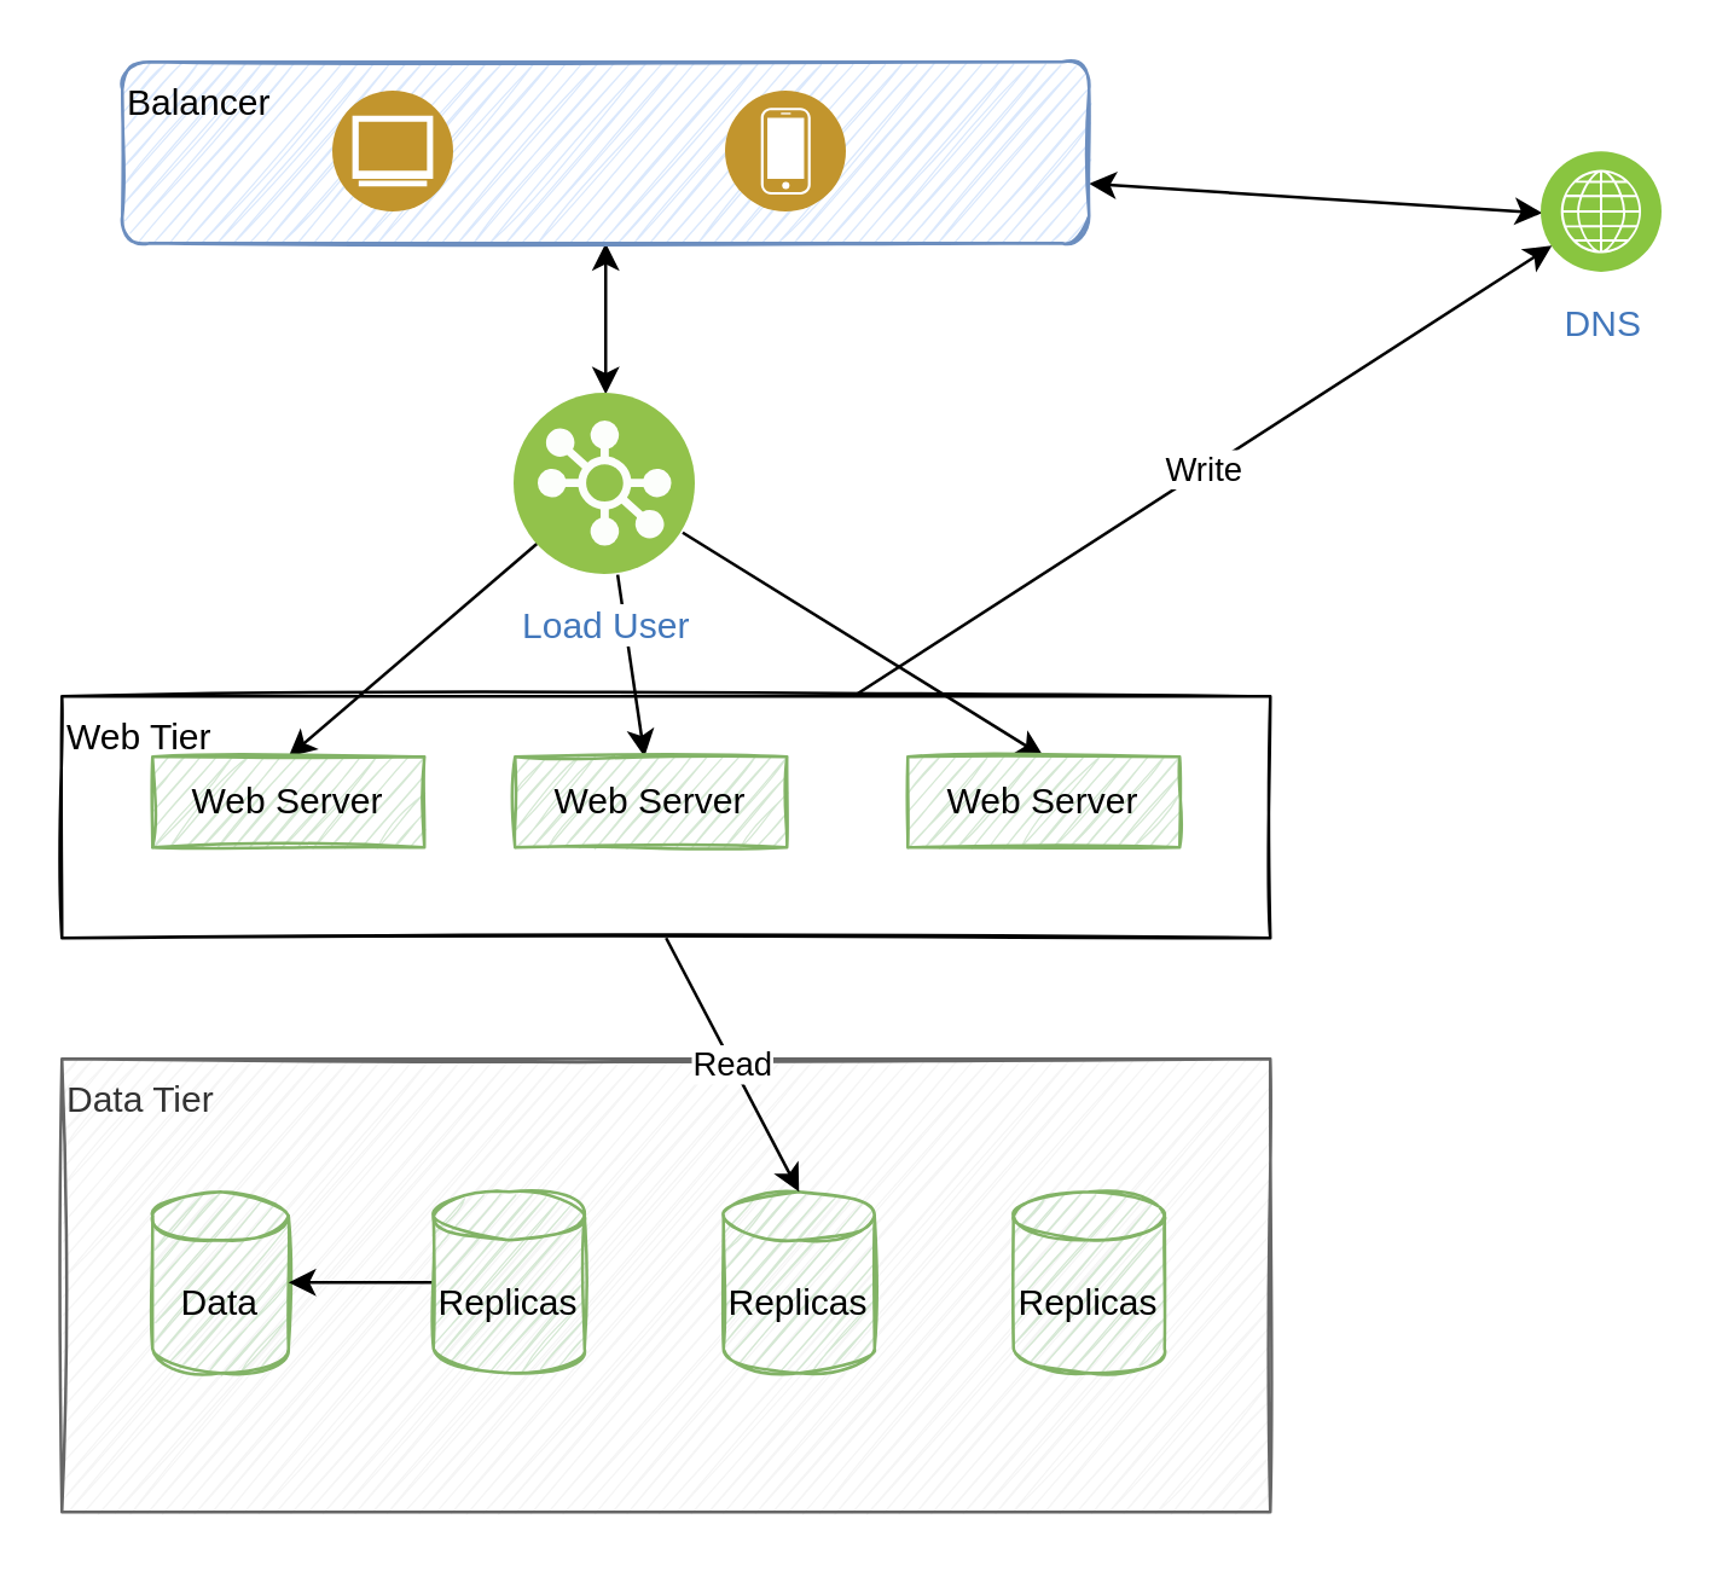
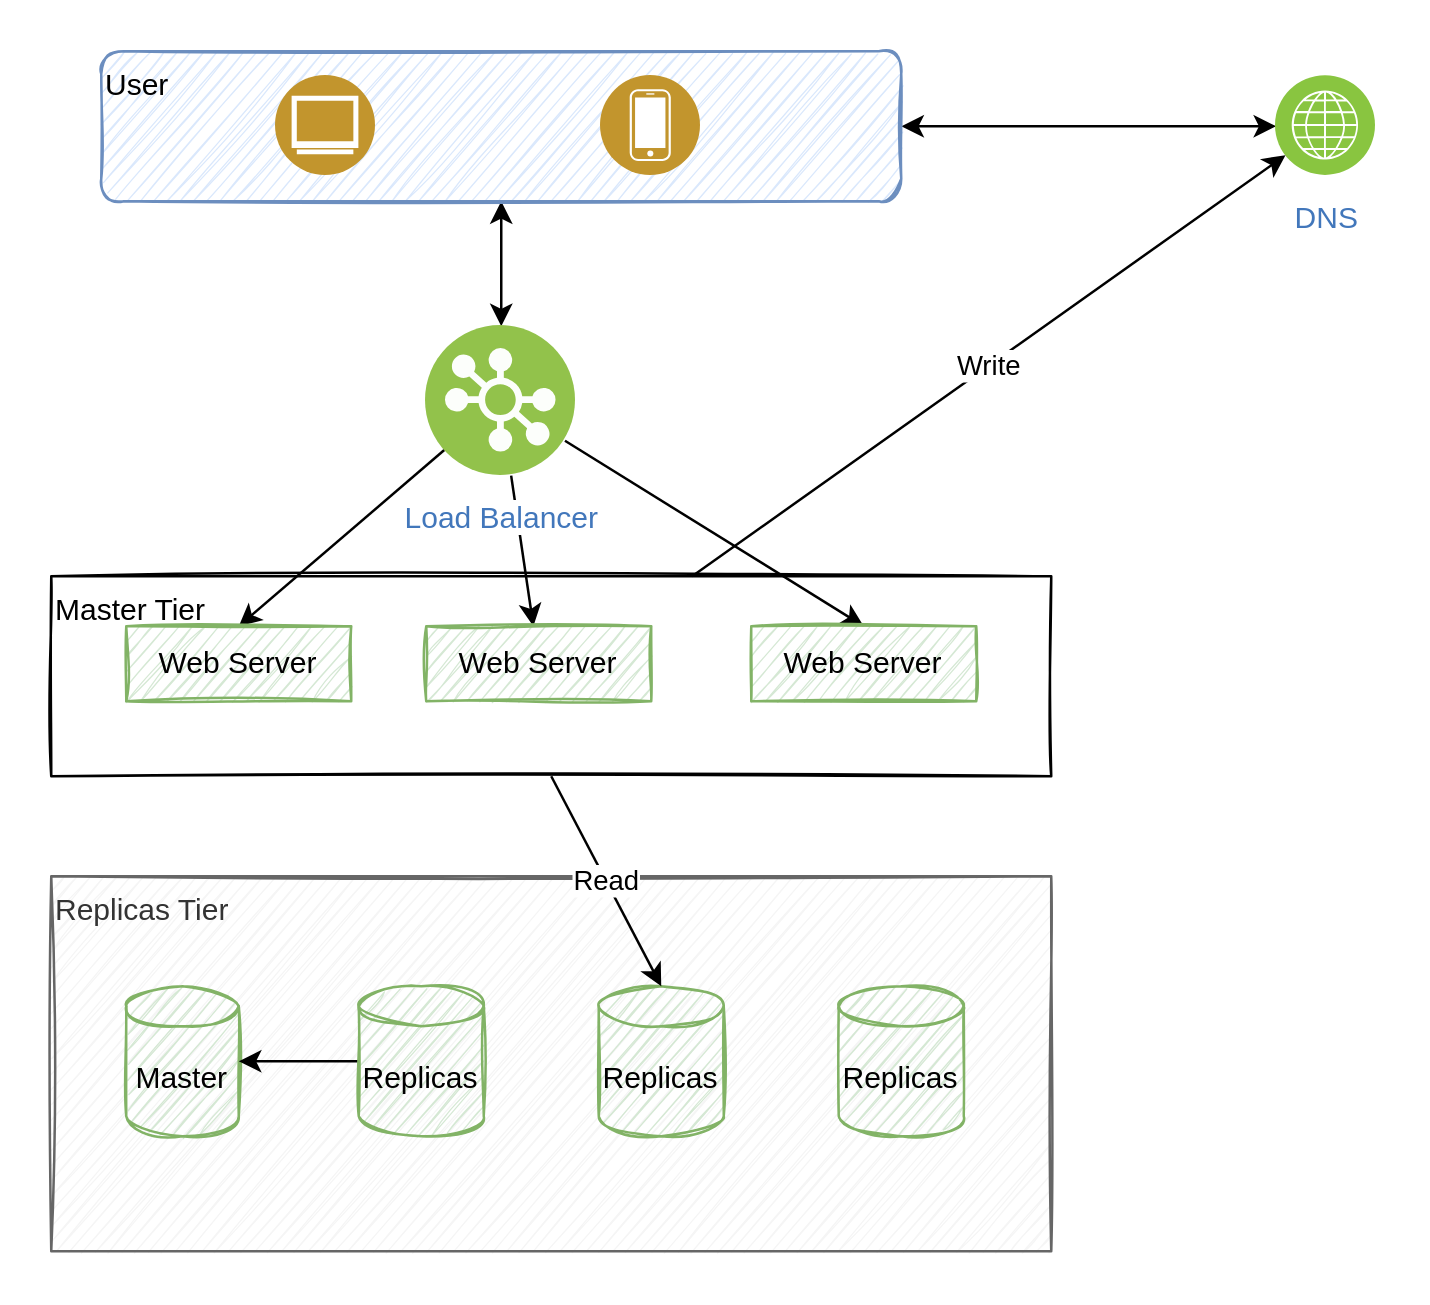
  <mxCell id="0" />
  <mxCell id="1" parent="0" />
- <mxCell id="2" value="Web Tier" style="rounded=0;whiteSpace=wrap;html=1;sketch=1;align=left;verticalAlign=top;" vertex="1" parent="1"><mxGeometry x="20" y="230" width="400" height="80" as="geometry" /></mxCell>
+ <mxCell id="2" value="Master Tier" style="rounded=0;whiteSpace=wrap;html=1;sketch=1;align=left;verticalAlign=top;" vertex="1" parent="1"><mxGeometry x="20" y="230" width="400" height="80" as="geometry" /></mxCell>
  <mxCell id="3" style="edgeStyle=none;html=1;entryX=0;entryY=0.5;entryDx=0;entryDy=0;startArrow=classic;startFill=1;" edge="1" parent="1" source="5" target="12"><mxGeometry relative="1" as="geometry" /></mxCell>
  <mxCell id="4" style="edgeStyle=none;html=1;entryX=0.5;entryY=0;entryDx=0;entryDy=0;startArrow=classic;startFill=1;" edge="1" parent="1" source="5" target="9"><mxGeometry relative="1" as="geometry" /></mxCell>
- <mxCell id="5" value="Balancer&amp;nbsp;" style="rounded=1;whiteSpace=wrap;html=1;align=left;fillColor=#dae8fc;strokeColor=#6c8ebf;sketch=1;verticalAlign=top;" vertex="1" parent="1"><mxGeometry x="40" y="20" width="320" height="60" as="geometry" /></mxCell>
+ <mxCell id="5" value="User&amp;nbsp;" style="rounded=1;whiteSpace=wrap;html=1;align=left;fillColor=#dae8fc;strokeColor=#6c8ebf;sketch=1;verticalAlign=top;" vertex="1" parent="1"><mxGeometry x="40" y="20" width="320" height="60" as="geometry" /></mxCell>
  <mxCell id="6" style="edgeStyle=none;html=1;entryX=0.5;entryY=0;entryDx=0;entryDy=0;startArrow=none;startFill=0;" edge="1" parent="1" source="9" target="13"><mxGeometry relative="1" as="geometry" /></mxCell>
  <mxCell id="7" style="edgeStyle=none;html=1;startArrow=none;startFill=0;" edge="1" parent="1" source="9" target="15"><mxGeometry relative="1" as="geometry" /></mxCell>
  <mxCell id="8" style="edgeStyle=none;html=1;entryX=0.5;entryY=0;entryDx=0;entryDy=0;startArrow=none;startFill=0;" edge="1" parent="1" source="9" target="14"><mxGeometry relative="1" as="geometry" /></mxCell>
- <mxCell id="9" value="Load User" style="aspect=fixed;perimeter=ellipsePerimeter;html=1;align=center;shadow=0;dashed=0;fontColor=#4277BB;labelBackgroundColor=#ffffff;fontSize=12;spacingTop=3;image;image=img/lib/ibm/vpc/LoadBalancerPool.svg;sketch=1;" vertex="1" parent="1"><mxGeometry x="170" y="130" width="60" height="60" as="geometry" /></mxCell>
+ <mxCell id="9" value="Load Balancer" style="aspect=fixed;perimeter=ellipsePerimeter;html=1;align=center;shadow=0;dashed=0;fontColor=#4277BB;labelBackgroundColor=#ffffff;fontSize=12;spacingTop=3;image;image=img/lib/ibm/vpc/LoadBalancerPool.svg;sketch=1;" vertex="1" parent="1"><mxGeometry x="170" y="130" width="60" height="60" as="geometry" /></mxCell>
  <mxCell id="10" value="" style="aspect=fixed;perimeter=ellipsePerimeter;html=1;align=center;shadow=0;dashed=0;fontColor=#4277BB;labelBackgroundColor=#ffffff;fontSize=12;spacingTop=3;image;image=img/lib/ibm/users/device.svg;sketch=1;" vertex="1" parent="1"><mxGeometry x="240" y="30" width="40" height="40" as="geometry" /></mxCell>
  <mxCell id="11" value="" style="aspect=fixed;perimeter=ellipsePerimeter;html=1;align=center;shadow=0;dashed=0;fontColor=#4277BB;labelBackgroundColor=#ffffff;fontSize=12;spacingTop=3;image;image=img/lib/ibm/users/browser.svg;sketch=1;" vertex="1" parent="1"><mxGeometry x="110" y="30" width="40" height="40" as="geometry" /></mxCell>
- <mxCell id="12" value="DNS" style="aspect=fixed;perimeter=ellipsePerimeter;html=1;align=center;shadow=0;dashed=0;fontColor=#4277BB;labelBackgroundColor=#ffffff;fontSize=12;spacingTop=3;image;image=img/lib/ibm/infrastructure/channels.svg;sketch=1;" vertex="1" parent="1"><mxGeometry x="510" y="50" width="40" height="40" as="geometry" /></mxCell>
+ <mxCell id="12" value="DNS" style="aspect=fixed;perimeter=ellipsePerimeter;html=1;align=center;shadow=0;dashed=0;fontColor=#4277BB;labelBackgroundColor=#ffffff;fontSize=12;spacingTop=3;image;image=img/lib/ibm/infrastructure/channels.svg;sketch=1;" vertex="1" parent="1"><mxGeometry x="510" y="30" width="40" height="40" as="geometry" /></mxCell>
  <mxCell id="13" value="Web Server" style="rounded=0;whiteSpace=wrap;html=1;sketch=1;fillColor=#d5e8d4;strokeColor=#82b366;" vertex="1" parent="1"><mxGeometry x="50" y="250" width="90" height="30" as="geometry" /></mxCell>
  <mxCell id="14" value="Web Server" style="rounded=0;whiteSpace=wrap;html=1;sketch=1;fillColor=#d5e8d4;strokeColor=#82b366;" vertex="1" parent="1"><mxGeometry x="300" y="250" width="90" height="30" as="geometry" /></mxCell>
  <mxCell id="15" value="Web Server" style="rounded=0;whiteSpace=wrap;html=1;sketch=1;fillColor=#d5e8d4;strokeColor=#82b366;" vertex="1" parent="1"><mxGeometry x="170" y="250" width="90" height="30" as="geometry" /></mxCell>
- <mxCell id="16" value="Data Tier" style="rounded=0;whiteSpace=wrap;html=1;sketch=1;align=left;verticalAlign=top;fillColor=#f5f5f5;fontColor=#333333;strokeColor=#666666;" vertex="1" parent="1"><mxGeometry x="20" y="350" width="400" height="150" as="geometry" /></mxCell>
- <mxCell id="17" value="Data" style="shape=cylinder3;whiteSpace=wrap;html=1;boundedLbl=1;backgroundOutline=1;size=8;sketch=1;fillColor=#d5e8d4;strokeColor=#82b366;" vertex="1" parent="1"><mxGeometry x="50" y="394" width="45" height="60" as="geometry" /></mxCell>
+ <mxCell id="16" value="Replicas Tier" style="rounded=0;whiteSpace=wrap;html=1;sketch=1;align=left;verticalAlign=top;fillColor=#f5f5f5;fontColor=#333333;strokeColor=#666666;" vertex="1" parent="1"><mxGeometry x="20" y="350" width="400" height="150" as="geometry" /></mxCell>
+ <mxCell id="17" value="Master" style="shape=cylinder3;whiteSpace=wrap;html=1;boundedLbl=1;backgroundOutline=1;size=8;sketch=1;fillColor=#d5e8d4;strokeColor=#82b366;" vertex="1" parent="1"><mxGeometry x="50" y="394" width="45" height="60" as="geometry" /></mxCell>
  <mxCell id="18" style="edgeStyle=none;html=1;entryX=1;entryY=0.5;entryDx=0;entryDy=0;entryPerimeter=0;startArrow=none;startFill=0;" edge="1" parent="1" source="19" target="17"><mxGeometry relative="1" as="geometry" /></mxCell>
  <mxCell id="19" value="Replicas" style="shape=cylinder3;whiteSpace=wrap;html=1;boundedLbl=1;backgroundOutline=1;size=8;sketch=1;fillColor=#d5e8d4;strokeColor=#82b366;" vertex="1" parent="1"><mxGeometry x="143" y="394" width="50" height="60" as="geometry" /></mxCell>
  <mxCell id="20" value="Replicas" style="shape=cylinder3;whiteSpace=wrap;html=1;boundedLbl=1;backgroundOutline=1;size=8;sketch=1;fillColor=#d5e8d4;strokeColor=#82b366;" vertex="1" parent="1"><mxGeometry x="239" y="394" width="50" height="60" as="geometry" /></mxCell>
  <mxCell id="21" value="Replicas" style="shape=cylinder3;whiteSpace=wrap;html=1;boundedLbl=1;backgroundOutline=1;size=8;sketch=1;fillColor=#d5e8d4;strokeColor=#82b366;" vertex="1" parent="1"><mxGeometry x="335" y="394" width="50" height="60" as="geometry" /></mxCell>
  <mxCell id="22" value="Write" style="edgeStyle=none;html=1;startArrow=none;startFill=0;" edge="1" parent="1" source="2" target="12"><mxGeometry relative="1" as="geometry" /></mxCell>
  <mxCell id="23" value="Read" style="edgeStyle=none;html=1;entryX=0.5;entryY=0;entryDx=0;entryDy=0;entryPerimeter=0;startArrow=none;startFill=0;exitX=0.5;exitY=1;exitDx=0;exitDy=0;" edge="1" parent="1" source="2" target="20"><mxGeometry relative="1" as="geometry"><mxPoint x="182.419" y="320" as="sourcePoint" /><mxPoint x="82.5" y="404" as="targetPoint" /></mxGeometry></mxCell>
